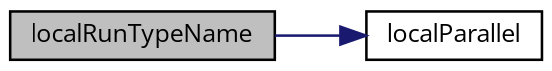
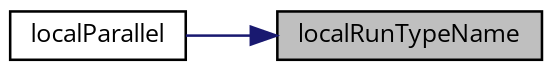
  digraph {
    rankdir=LR
    fontname="Open Sans"
    node [color=black fontname="Open Sans" fontsize=10 shape=record style=filled]
    n1 [fillcolor=grey75 fontcolor=black height=0.2 label=localRunTypeName width=0.4]
    n2 [fillcolor=white height=0.2 label=localParallel width=0.4]
-   n1 -> n2 [color=midnightblue fontname="Open Sans" fontsize=10 labelfontname=Helvetica labelfontsize=10 style=solid]
+   n2 -> n1 [color=midnightblue fontname="Open Sans" fontsize=10 labelfontname=Helvetica labelfontsize=10 style=solid]
  }
